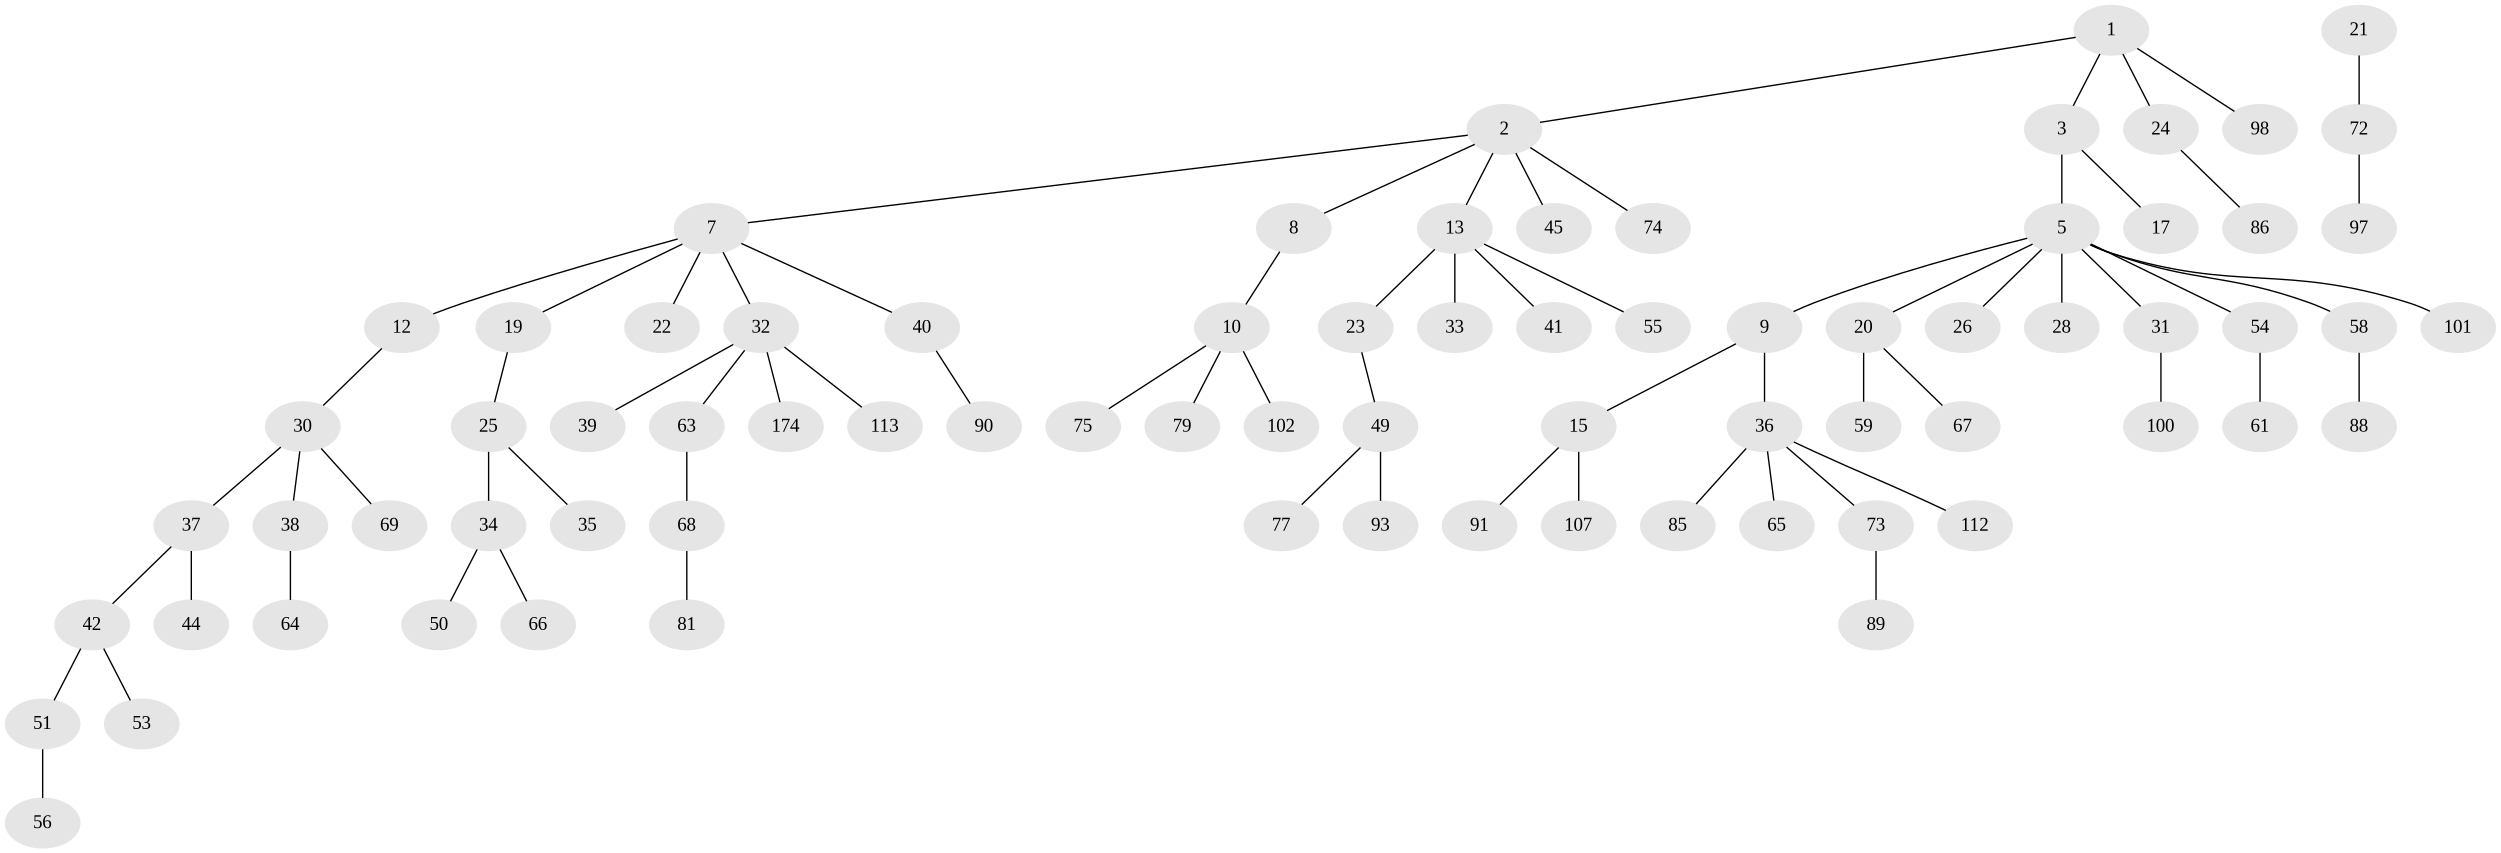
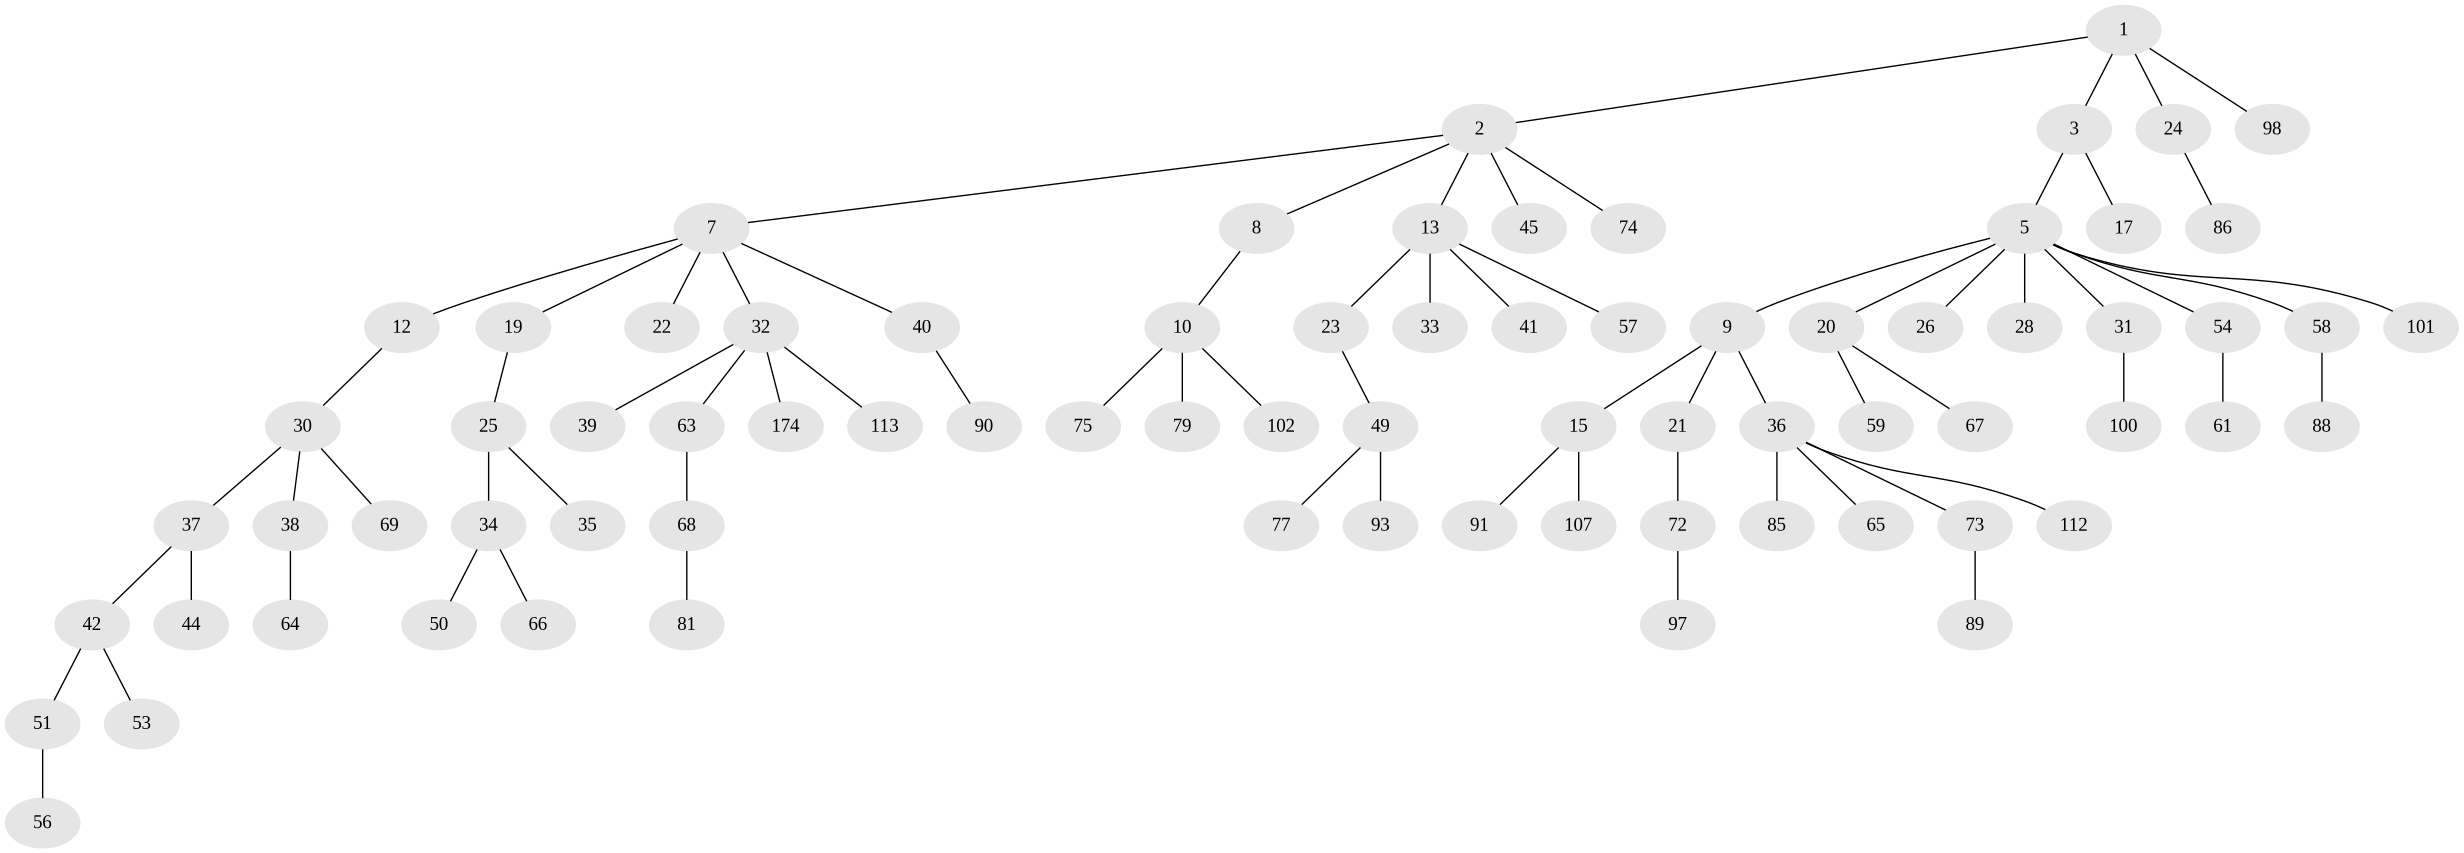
  graph {
    fontname="Liberation Serif"
    node [color=gray90 fontname="Liberation Serif" style=filled]
    edge [fontname="Liberation Serif"]
    1 [super="+47"]
    2 [super="+6"]
    3 [super="+4"]
    24 [super="+96"]
    98
    7 [super="+27"]
    8
    13 [super="+18"]
    45
    74 [super="+110"]
    5 [super="+14"]
    17
    86
    12 [super="+57"]
    19 [super="+103"]
    22
    32 [super="+70"]
    40 [super="+87"]
    10 [super="+11"]
    23
    33
    41
-   55 [super="+105"]
+   55 [super="+105" label=57]
    9 [super="+16"]
    20 [super="+48"]
    26
    28
    31 [super="+46"]
    54 [super="+71"]
    58 [super="+60"]
    101
    15 [super="+82"]
    21
    36 [super="+43"]
    59
    67 [super="+84"]
    100
    61
    88
    30 [super="+76"]
    25 [super="+29"]
    39
    63
    n44 [label=174]
    113
    90 [super="+95"]
    75
    79 [super="+106"]
    102
    91
    107
    72 [super="+78"]
    85
    65
    73 [super="+108"]
    112
    37 [super="+52"]
    38 [super="+109"]
    69
    49 [super="+92"]
    34 [super="+111"]
    35
    97
    77
    93 [super="+94"]
    50
    66
    42 [super="+62"]
    44 [super="+83"]
    64
    68 [super="+80"]
    89 [super="+99"]
    51
    53
    56
    81
    1 -- 2
    1 -- 3
    1 -- 24
    1 -- 98
    2 -- 7
    2 -- 8
    2 -- 13
    2 -- 45
    2 -- 74
    3 -- 5
    3 -- 17
    24 -- 86
    7 -- 12
    7 -- 19
    7 -- 22
    7 -- 32
    7 -- 40
    8 -- 10
    13 -- 23
    13 -- 33
    13 -- 41
    13 -- 55
    5 -- 9
    5 -- 20
    5 -- 26
    5 -- 28
    5 -- 31
    5 -- 54
    5 -- 58
    5 -- 101
    12 -- 30
    19 -- 25
    32 -- 39
    32 -- 63
    32 -- n44
    32 -- 113
    40 -- 90
    10 -- 75
    10 -- 79
    10 -- 102
    23 -- 49
    9 -- 15
+   9 -- 21
    9 -- 36
    20 -- 59
    20 -- 67
    31 -- 100
    54 -- 61
    58 -- 88
    15 -- 91
    15 -- 107
    21 -- 72
    36 -- 85
    36 -- 65
    36 -- 73
    36 -- 112
    30 -- 37
    30 -- 38
    30 -- 69
    25 -- 34
    25 -- 35
    63 -- 68
    72 -- 97
    73 -- 89
    37 -- 42
    37 -- 44
    38 -- 64
    49 -- 77
    49 -- 93
    34 -- 50
    34 -- 66
    42 -- 51
    42 -- 53
    68 -- 81
    51 -- 56
  }
